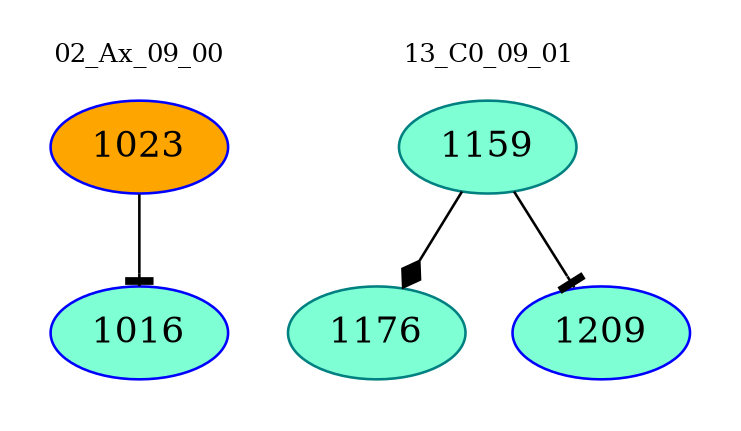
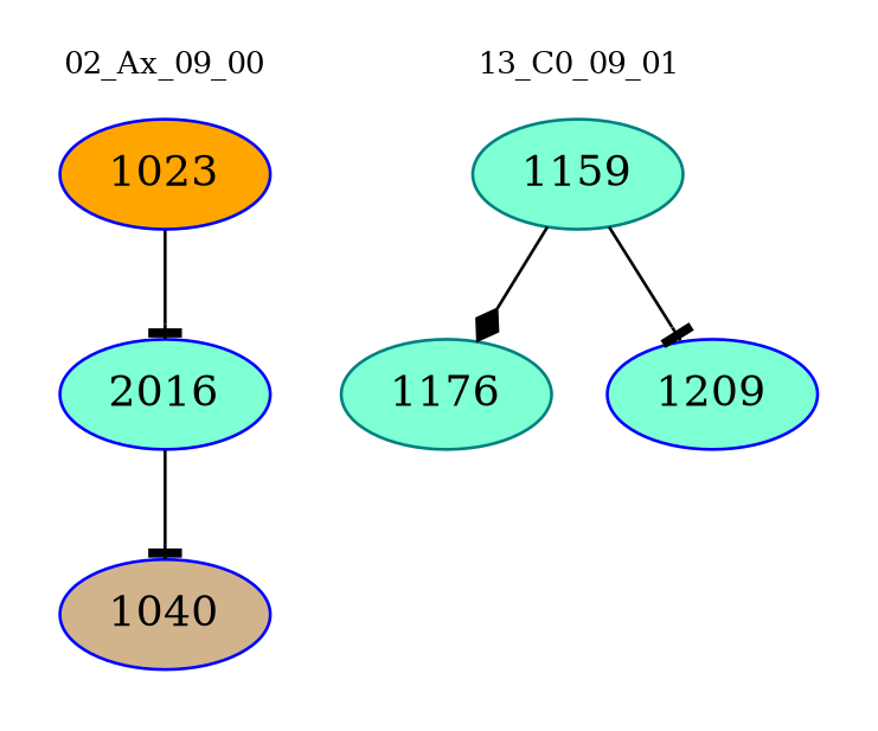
  digraph {
    node [color=blue fillcolor=aquamarine style=filled]
    edge [arrowhead=tee color=black]
-   n1 [label=1016]
+   n1 [label=2016]
+   n2 [fillcolor=tan label=1040]
    n3 [fillcolor=orange label=1023]
    n4 [color=teal label=1159]
    n5 [color=teal label=1176]
    n6 [label=1209]
    subgraph cluster_1 {
      color=white
      fontsize=10
      label="02_Ax_09_00"
      n1
+     n2
      n3
    }
    subgraph cluster_2 {
      color=white
      fontsize=10
      label="13_C0_09_01"
      n4
      n5
      n6
    }
+   n1 -> n2
    n3 -> n1
    n4 -> n5 [arrowhead=diamond]
    n4 -> n6
  }
